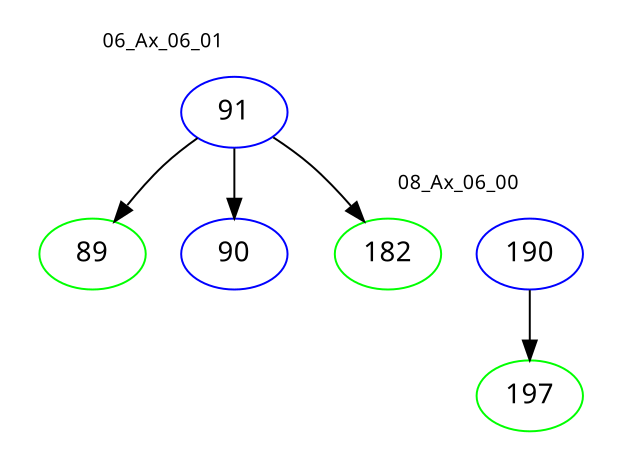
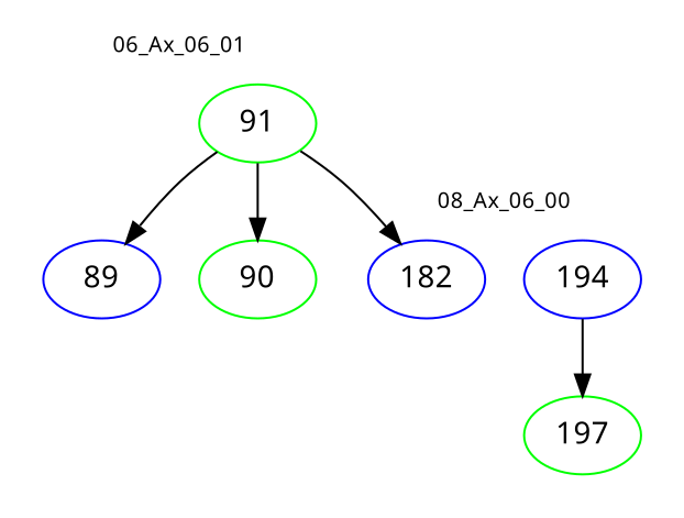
  digraph {
    fontname="Noto Sans"
    node [color=blue fontname="Noto Sans"]
    edge [color=black fontname="Noto Sans"]
-   n1 [label=190]
-   n2 [color=green label=182]
+   n1 [label=194]
+   n2 [label=182]
    n3 [color=green label=197]
-   n4 [label=91]
-   n5 [color=green label=89]
-   n6 [label=90]
+   n4 [color=green label=91]
+   n5 [label=89]
+   n6 [color=green label=90]
    subgraph cluster_1 {
      color=white
      fontsize=10
      label="08_Ax_06_00"
      n1
      n2
      n3
    }
    subgraph cluster_2 {
      color=white
      fontsize=10
      label="06_Ax_06_01"
      n4
      n5
      n6
    }
    n1 -> n3
    n4 -> n2
    n4 -> n5
    n4 -> n6
  }
